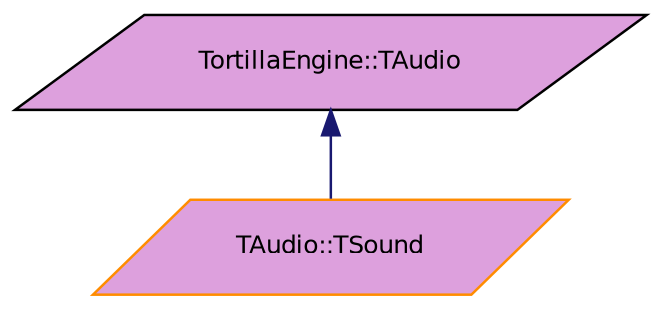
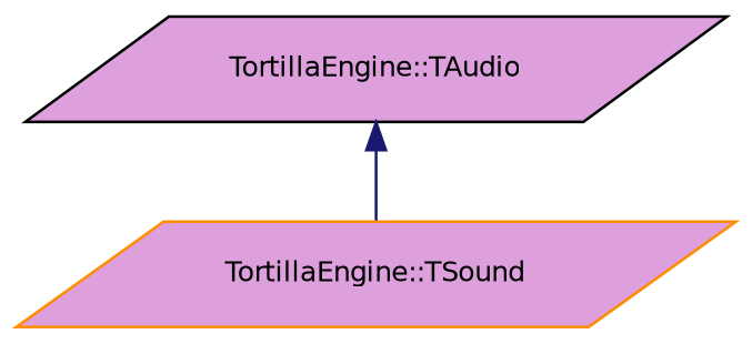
  digraph {
    node [fillcolor=plum fontname=Helvetica fontsize=10 shape=parallelogram style=filled]
    n1 [color=black fontcolor=black height=0.2 label="TortillaEngine::TAudio" width=0.4]
-   n2 [color=darkorange height=0.2 label="TAudio::TSound" width=0.4]
+   n2 [color=darkorange height=0.2 label="TortillaEngine::TSound" width=0.4]
    n1 -> n2 [color=midnightblue dir=back fontname=Helvetica fontsize=10 labelfontname=Helvetica labelfontsize=10 style=solid]
  }
